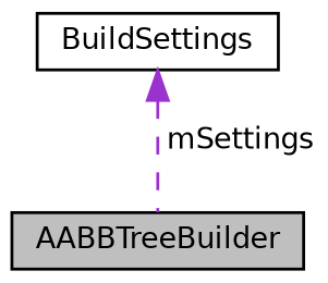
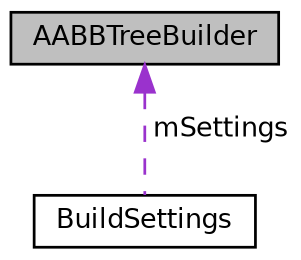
  digraph {
    node [color=black fontname=Helvetica fontsize=10 shape=record style=filled]
    n1 [fillcolor=grey75 fontcolor=black height=0.2 label=AABBTreeBuilder width=0.4]
    n2 [fillcolor=white height=0.2 label=BuildSettings width=0.4]
-   n2 -> n1 [color=darkorchid3 dir=back fontname=Helvetica fontsize=10 label=" mSettings" labelfontname=Helvetica labelfontsize=10 style=dashed]
+   n1 -> n2 [color=darkorchid3 dir=back fontname=Helvetica fontsize=10 label=" mSettings" labelfontname=Helvetica labelfontsize=10 style=dashed]
  }
